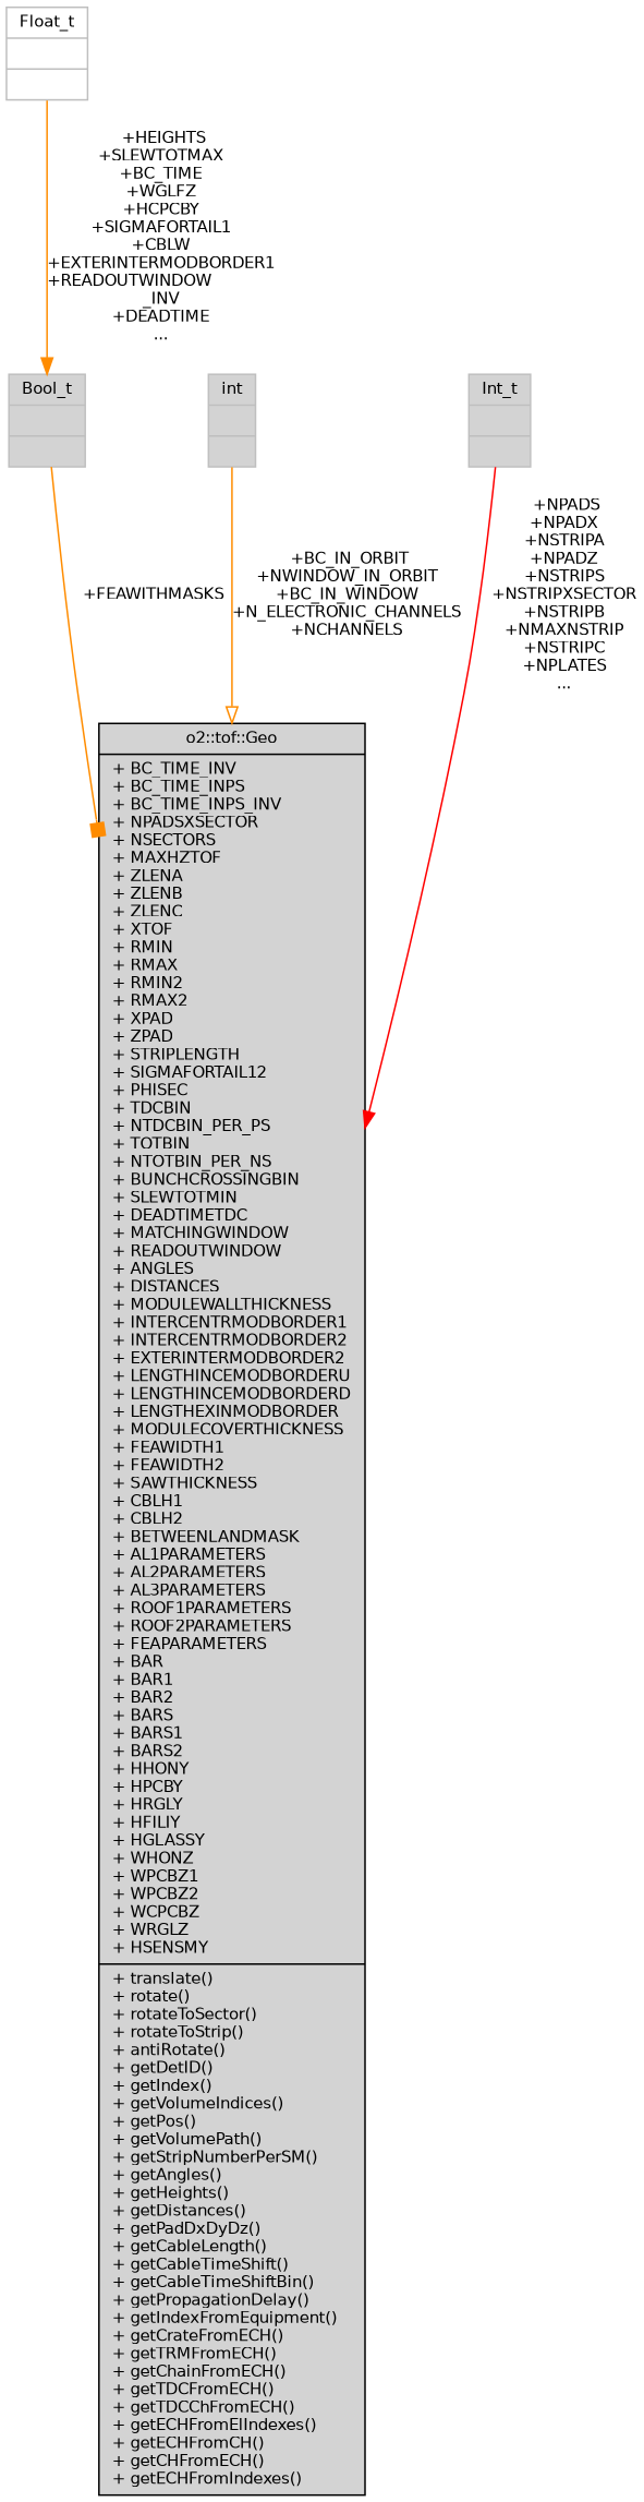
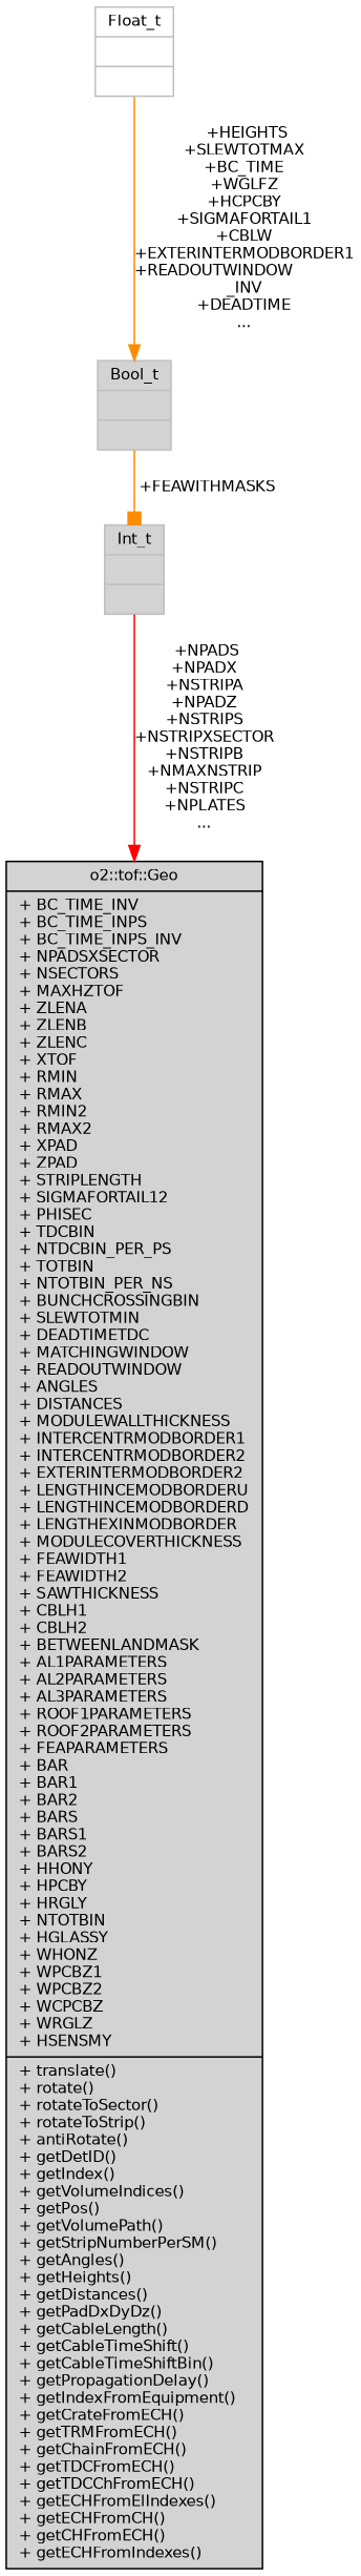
  digraph {
    node [color=grey75 fillcolor=lightgrey fontname=Helvetica fontsize=10 shape=record style=filled]
    edge [arrowhead=normal color=darkorange fontname=Helvetica fontsize=10 labelfontname=Helvetica labelfontsize=10 style=solid]
-   n1 [color=black fontcolor=black height=0.2 label="{o2::tof::Geo\n|+ BC_TIME_INV\l+ BC_TIME_INPS\l+ BC_TIME_INPS_INV\l+ NPADSXSECTOR\l+ NSECTORS\l+ MAXHZTOF\l+ ZLENA\l+ ZLENB\l+ ZLENC\l+ XTOF\l+ RMIN\l+ RMAX\l+ RMIN2\l+ RMAX2\l+ XPAD\l+ ZPAD\l+ STRIPLENGTH\l+ SIGMAFORTAIL12\l+ PHISEC\l+ TDCBIN\l+ NTDCBIN_PER_PS\l+ TOTBIN\l+ NTOTBIN_PER_NS\l+ BUNCHCROSSINGBIN\l+ SLEWTOTMIN\l+ DEADTIMETDC\l+ MATCHINGWINDOW\l+ READOUTWINDOW\l+ ANGLES\l+ DISTANCES\l+ MODULEWALLTHICKNESS\l+ INTERCENTRMODBORDER1\l+ INTERCENTRMODBORDER2\l+ EXTERINTERMODBORDER2\l+ LENGTHINCEMODBORDERU\l+ LENGTHINCEMODBORDERD\l+ LENGTHEXINMODBORDER\l+ MODULECOVERTHICKNESS\l+ FEAWIDTH1\l+ FEAWIDTH2\l+ SAWTHICKNESS\l+ CBLH1\l+ CBLH2\l+ BETWEENLANDMASK\l+ AL1PARAMETERS\l+ AL2PARAMETERS\l+ AL3PARAMETERS\l+ ROOF1PARAMETERS\l+ ROOF2PARAMETERS\l+ FEAPARAMETERS\l+ BAR\l+ BAR1\l+ BAR2\l+ BARS\l+ BARS1\l+ BARS2\l+ HHONY\l+ HPCBY\l+ HRGLY\l+ HFILIY\l+ HGLASSY\l+ WHONZ\l+ WPCBZ1\l+ WPCBZ2\l+ WCPCBZ\l+ WRGLZ\l+ HSENSMY\l|+ translate()\l+ rotate()\l+ rotateToSector()\l+ rotateToStrip()\l+ antiRotate()\l+ getDetID()\l+ getIndex()\l+ getVolumeIndices()\l+ getPos()\l+ getVolumePath()\l+ getStripNumberPerSM()\l+ getAngles()\l+ getHeights()\l+ getDistances()\l+ getPadDxDyDz()\l+ getCableLength()\l+ getCableTimeShift()\l+ getCableTimeShiftBin()\l+ getPropagationDelay()\l+ getIndexFromEquipment()\l+ getCrateFromECH()\l+ getTRMFromECH()\l+ getChainFromECH()\l+ getTDCFromECH()\l+ getTDCChFromECH()\l+ getECHFromElIndexes()\l+ getECHFromCH()\l+ getCHFromECH()\l+ getECHFromIndexes()\l}" width=0.4]
+   n1 [color=black fontcolor=black height=0.2 label="{o2::tof::Geo\n|+ BC_TIME_INV\l+ BC_TIME_INPS\l+ BC_TIME_INPS_INV\l+ NPADSXSECTOR\l+ NSECTORS\l+ MAXHZTOF\l+ ZLENA\l+ ZLENB\l+ ZLENC\l+ XTOF\l+ RMIN\l+ RMAX\l+ RMIN2\l+ RMAX2\l+ XPAD\l+ ZPAD\l+ STRIPLENGTH\l+ SIGMAFORTAIL12\l+ PHISEC\l+ TDCBIN\l+ NTDCBIN_PER_PS\l+ TOTBIN\l+ NTOTBIN_PER_NS\l+ BUNCHCROSSINGBIN\l+ SLEWTOTMIN\l+ DEADTIMETDC\l+ MATCHINGWINDOW\l+ READOUTWINDOW\l+ ANGLES\l+ DISTANCES\l+ MODULEWALLTHICKNESS\l+ INTERCENTRMODBORDER1\l+ INTERCENTRMODBORDER2\l+ EXTERINTERMODBORDER2\l+ LENGTHINCEMODBORDERU\l+ LENGTHINCEMODBORDERD\l+ LENGTHEXINMODBORDER\l+ MODULECOVERTHICKNESS\l+ FEAWIDTH1\l+ FEAWIDTH2\l+ SAWTHICKNESS\l+ CBLH1\l+ CBLH2\l+ BETWEENLANDMASK\l+ AL1PARAMETERS\l+ AL2PARAMETERS\l+ AL3PARAMETERS\l+ ROOF1PARAMETERS\l+ ROOF2PARAMETERS\l+ FEAPARAMETERS\l+ BAR\l+ BAR1\l+ BAR2\l+ BARS\l+ BARS1\l+ BARS2\l+ HHONY\l+ HPCBY\l+ HRGLY\l+ NTOTBIN\l+ HGLASSY\l+ WHONZ\l+ WPCBZ1\l+ WPCBZ2\l+ WCPCBZ\l+ WRGLZ\l+ HSENSMY\l|+ translate()\l+ rotate()\l+ rotateToSector()\l+ rotateToStrip()\l+ antiRotate()\l+ getDetID()\l+ getIndex()\l+ getVolumeIndices()\l+ getPos()\l+ getVolumePath()\l+ getStripNumberPerSM()\l+ getAngles()\l+ getHeights()\l+ getDistances()\l+ getPadDxDyDz()\l+ getCableLength()\l+ getCableTimeShift()\l+ getCableTimeShiftBin()\l+ getPropagationDelay()\l+ getIndexFromEquipment()\l+ getCrateFromECH()\l+ getTRMFromECH()\l+ getChainFromECH()\l+ getTDCFromECH()\l+ getTDCChFromECH()\l+ getECHFromElIndexes()\l+ getECHFromCH()\l+ getCHFromECH()\l+ getECHFromIndexes()\l}" width=0.4]
    n2 [fillcolor=white height=0.2 label="{Float_t\n||}" width=0.4]
    n3 [height=0.2 label="{Bool_t\n||}" width=0.4]
-   n4 [height=0.2 label="{int\n||}" width=0.4]
    n5 [height=0.2 label="{Int_t\n||}" width=0.4]
    n2 -> n3 [label=" +HEIGHTS\n+SLEWTOTMAX\n+BC_TIME\n+WGLFZ\n+HCPCBY\n+SIGMAFORTAIL1\n+CBLW\n+EXTERINTERMODBORDER1\n+READOUTWINDOW\l_INV\n+DEADTIME\n..."]
-   n3 -> n1 [arrowhead=box label=" +FEAWITHMASKS"]
-   n4 -> n1 [arrowhead=onormal label=" +BC_IN_ORBIT\n+NWINDOW_IN_ORBIT\n+BC_IN_WINDOW\n+N_ELECTRONIC_CHANNELS\n+NCHANNELS"]
+   n3 -> n5 [arrowhead=box label=" +FEAWITHMASKS"]
    n5 -> n1 [color=red label=" +NPADS\n+NPADX\n+NSTRIPA\n+NPADZ\n+NSTRIPS\n+NSTRIPXSECTOR\n+NSTRIPB\n+NMAXNSTRIP\n+NSTRIPC\n+NPLATES\n..."]
  }
